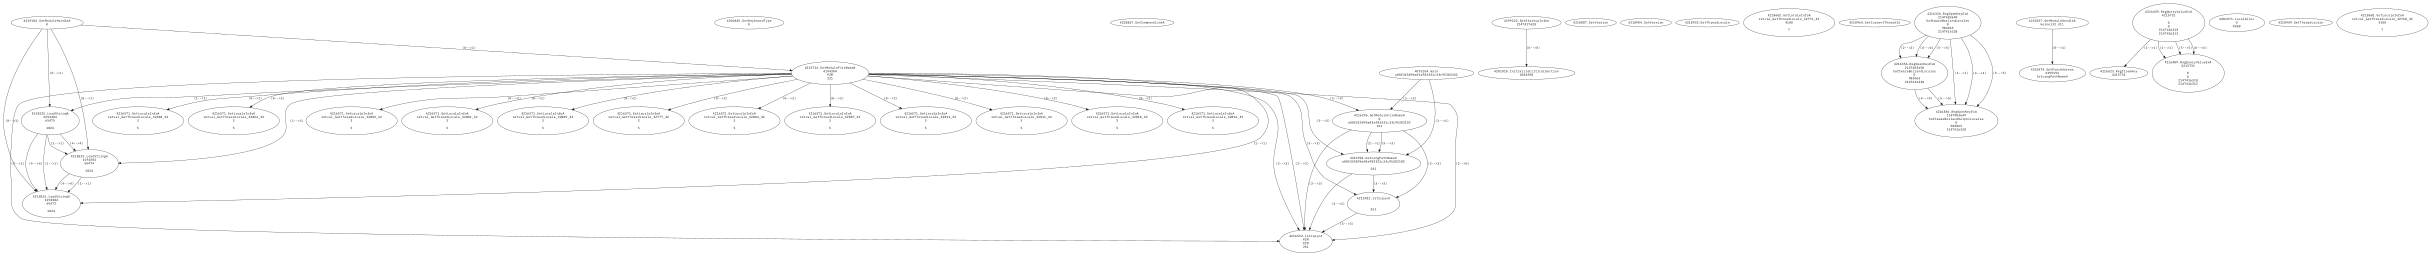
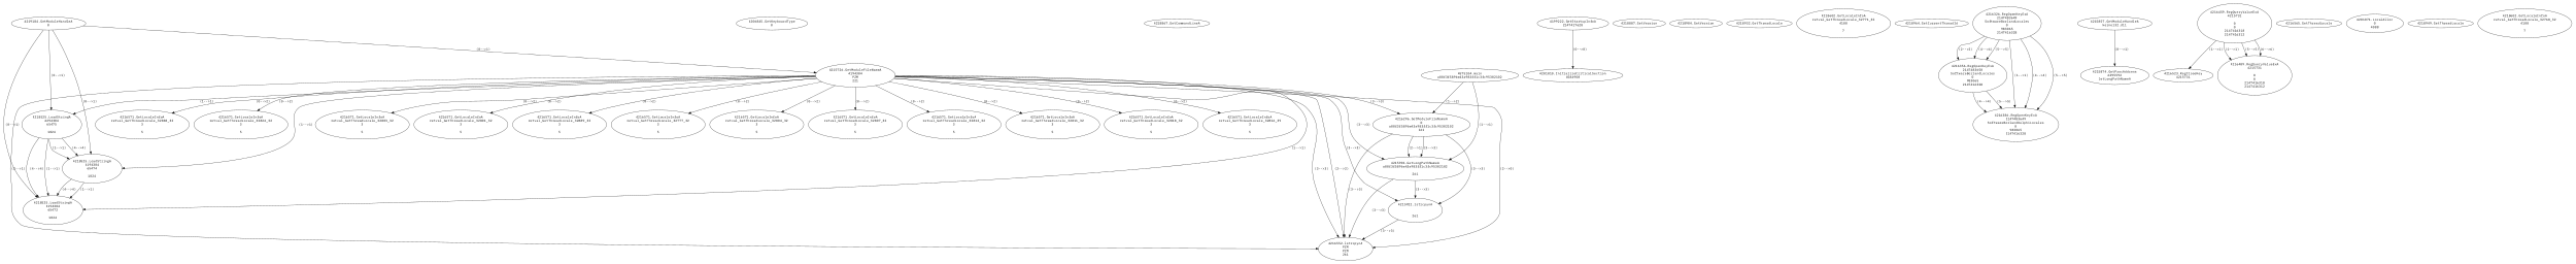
  digraph {
    fontname="IBM Plex Mono"
    node [fontname="IBM Plex Mono"]
    edge [fontname="IBM Plex Mono"]
    n1 [label="4575104.main\na00f3f589be43a983ff1c3fc95302102"]
    n2 [label="4216296.GetModuleFileNameA\n0\na00f3f589be43a983ff1c3fc95302102\n261"]
    n3 [label="4215901.GetLongPathNameA\na00f3f589be43a983ff1c3fc95302102\n\n261"]
    n4 [label="4215922.lstrcpynA\n\n\n261"]
    n5 [label="4216552.lstrcpynA\nPZM\nPZM\n261"]
    n6 [label="4219184.GetModuleHandleA\n0"]
    n7 [label="4215726.GetModuleFileNameA\n4194304\nPZM\n221"]
    n8 [label="4218525.LoadStringA\n4294304\n65475\n\n1024"]
    n9 [label="4218525.LoadStringA\n4194304\n65474\n\n1024"]
    n10 [label="4218525.LoadStringA\n4194304\n65472\n\n1024"]
    n11 [label="4216571.GetLocaleInfoA\nretval_GetThreadLocale_32883_32\n3\n\n5"]
    n12 [label="4216571.GetLocaleInfoA\nretval_GetThreadLocale_32824_32\n3\n\n5"]
    n13 [label="4216571.GetLocaleInfoA\nretval_GetThreadLocale_32803_32\n3\n\n5"]
    n14 [label="4216571.GetLocaleInfoA\nretval_GetThreadLocale_32801_32\n3\n\n5"]
    n15 [label="4216571.GetLocaleInfoA\nretval_GetThreadLocale_32889_32\n3\n\n5"]
    n16 [label="4216571.GetLocaleInfoA\nretval_GetThreadLocale_32777_32\n3\n\n5"]
    n17 [label="4216571.GetLocaleInfoA\nretval_GetThreadLocale_32804_32\n3\n\n5"]
    n18 [label="4216571.GetLocaleInfoA\nretval_GetThreadLocale_32807_32\n3\n\n5"]
    n19 [label="4216571.GetLocaleInfoA\nretval_GetThreadLocale_32812_32\n3\n\n5"]
    n20 [label="4216571.GetLocaleInfoA\nretval_GetThreadLocale_32811_32\n3\n\n5"]
    n21 [label="4216571.GetLocaleInfoA\nretval_GetThreadLocale_32818_32\n3\n\n5"]
    n22 [label="4216571.GetLocaleInfoA\nretval_GetThreadLocale_32816_39\n3\n\n5"]
    n23 [label="4206845.GetKeyboardType\n0"]
    n24 [label="4218867.GetCommandLineA\n"]
    n25 [label="4199222.GetStartupInfoA\n2147417628"]
    n26 [label="4201010.InitializeCriticalSection\n4584908"]
    n27 [label="4218887.GetVersion\n"]
    n28 [label="4218904.GetVersion\n"]
    n29 [label="4218932.GetThreadLocale\n"]
    n30 [label="4218602.GetLocaleInfoA\nretval_GetThreadLocale_32771_32\n4100\n\n7"]
    n31 [label="4218964.GetCurrentThreadId\n"]
    n32 [label="4216326.RegOpenKeyExA\n2147483649\nSoftware\Borland\Locales\n0\n983065\n2147416328"]
    n33 [label="4216356.RegOpenKeyExA\n2147483650\nSoftware\Borland\Locales\n0\n983065\n2147416328"]
    n34 [label="4216386.RegOpenKeyExA\n2147483649\nSoftware\Borland\Delphi\Locales\n0\n983065\n2147416328"]
    n35 [label="4215857.GetModuleHandleA\nkernel32.dll"]
    n36 [label="4215874.GetProcAddress\n6295592\nGetLongPathNameA"]
    n37 [label="4216459.RegQueryValueExA\n4215731\n\n0\n0\n2147416318\n2147416312"]
    n38 [label="4216523.RegCloseKey\n4215731"]
    n39 [label="4216489.RegQueryValueExA\n4215731\n\n0\n0\n2147416318\n2147416312"]
+   n40 [label="4216565.GetThreadLocale\n"]
    n41 [label="4201071.LocalAlloc\n0\n4088"]
    n42 [label="4218949.GetThreadLocale\n"]
    n43 [label="4218602.GetLocaleInfoA\nretval_GetThreadLocale_32768_32\n4100\n\n7"]
    n1 -> n2 [label="(1-->2)"]
    n1 -> n3 [label="(1-->1)"]
    n2 -> n3 [label="(2-->1)"]
    n2 -> n3 [label="(3-->3)"]
    n2 -> n4 [label="(3-->3)"]
    n2 -> n5 [label="(3-->3)"]
    n3 -> n4 [label="(3-->3)"]
    n3 -> n5 [label="(3-->3)"]
    n4 -> n5 [label="(3-->3)"]
    n6 -> n7 [label="(0-->1)"]
    n6 -> n8 [label="(0-->1)"]
    n6 -> n9 [label="(0-->1)"]
    n6 -> n10 [label="(0-->1)"]
    n7 -> n2 [label="(3-->3)"]
    n7 -> n3 [label="(3-->3)"]
    n7 -> n4 [label="(3-->3)"]
    n7 -> n5 [label="(2-->1)"]
    n7 -> n5 [label="(2-->2)"]
    n7 -> n5 [label="(3-->3)"]
    n7 -> n5 [label="(2-->0)"]
    n7 -> n8 [label="(1-->1)"]
    n7 -> n9 [label="(1-->1)"]
    n7 -> n10 [label="(1-->1)"]
    n7 -> n11 [label="(0-->2)"]
    n7 -> n12 [label="(0-->2)"]
    n7 -> n13 [label="(0-->2)"]
    n7 -> n14 [label="(0-->2)"]
    n7 -> n15 [label="(0-->2)"]
    n7 -> n16 [label="(0-->2)"]
    n7 -> n17 [label="(0-->2)"]
    n7 -> n18 [label="(0-->2)"]
    n7 -> n19 [label="(0-->2)"]
    n7 -> n20 [label="(0-->2)"]
    n7 -> n21 [label="(0-->2)"]
    n7 -> n22 [label="(0-->2)"]
    n8 -> n9 [label="(1-->1)"]
    n8 -> n9 [label="(4-->4)"]
    n8 -> n10 [label="(1-->1)"]
    n8 -> n10 [label="(4-->4)"]
    n9 -> n10 [label="(1-->1)"]
    n9 -> n10 [label="(4-->4)"]
    n25 -> n26 [label="(0-->0)"]
    n32 -> n33 [label="(2-->2)"]
    n32 -> n33 [label="(4-->4)"]
    n32 -> n33 [label="(5-->5)"]
    n32 -> n34 [label="(1-->1)"]
    n32 -> n34 [label="(4-->4)"]
    n32 -> n34 [label="(5-->5)"]
    n33 -> n34 [label="(4-->4)"]
    n33 -> n34 [label="(5-->5)"]
    n35 -> n36 [label="(0-->1)"]
    n37 -> n38 [label="(1-->1)"]
    n37 -> n39 [label="(1-->1)"]
    n37 -> n39 [label="(5-->5)"]
    n37 -> n39 [label="(6-->6)"]
  }
